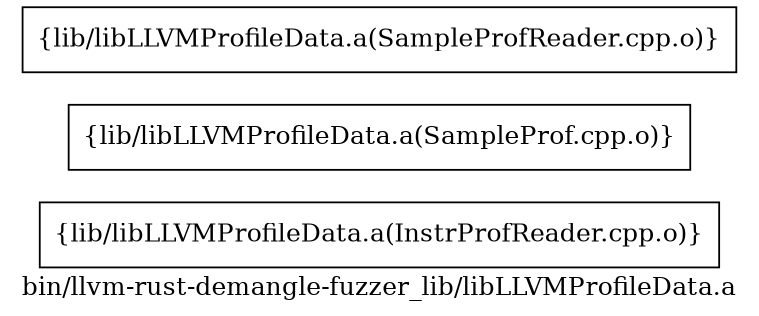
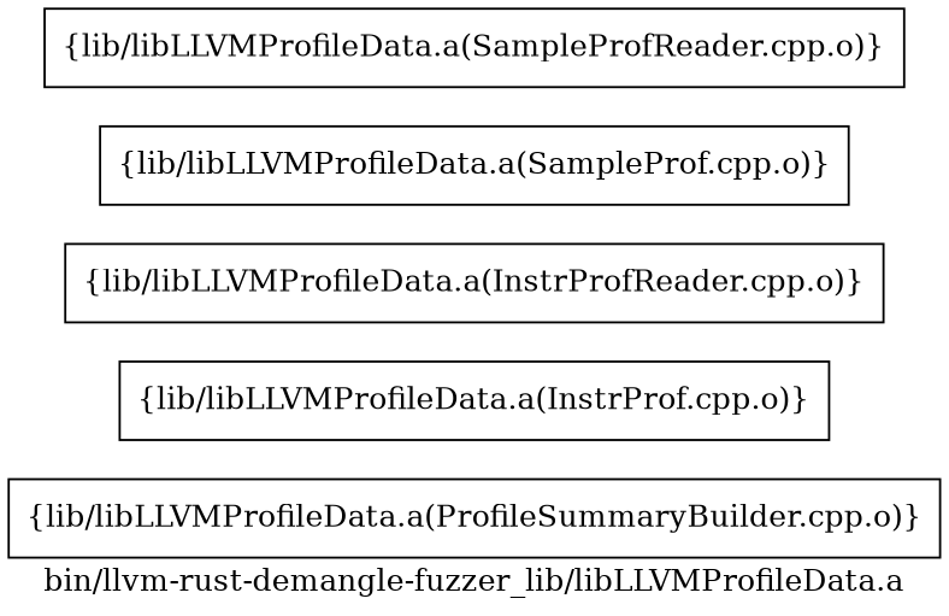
  digraph {
    label="bin/llvm-rust-demangle-fuzzer_lib/libLLVMProfileData.a"
    rankdir=LR
    node [group=0 shape=box]
+   n1 [label="{lib/libLLVMProfileData.a(ProfileSummaryBuilder.cpp.o)}"]
+   n2 [label="{lib/libLLVMProfileData.a(InstrProf.cpp.o)}"]
    n3 [label="{lib/libLLVMProfileData.a(InstrProfReader.cpp.o)}"]
    n4 [label="{lib/libLLVMProfileData.a(SampleProf.cpp.o)}"]
    n5 [label="{lib/libLLVMProfileData.a(SampleProfReader.cpp.o)}"]
  }
